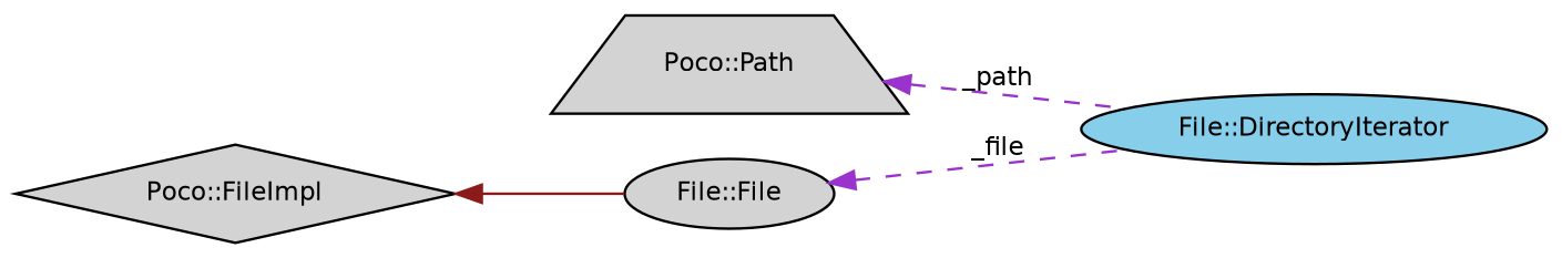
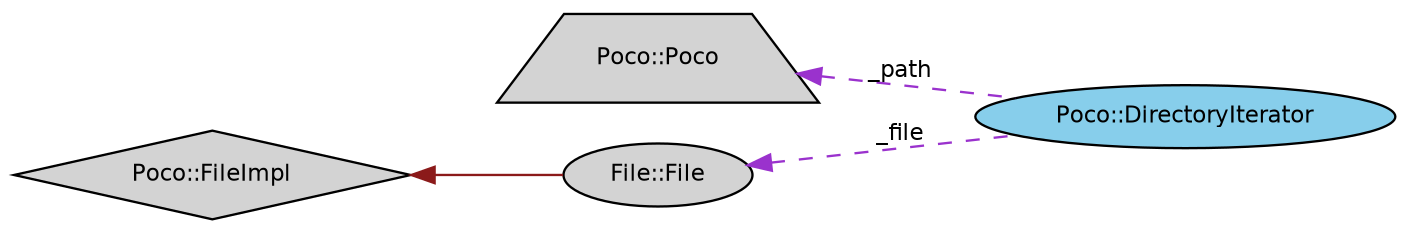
  digraph {
    rankdir=LR
    node [color=black fillcolor=lightgrey fontname=Helvetica fontsize=10 shape=ellipse style=filled]
    edge [color=darkorchid3 dir=back fontname=Helvetica fontsize=10 labelfontname=Helvetica labelfontsize=10 style=dashed]
-   n1 [fillcolor=skyblue height=0.2 label="File::DirectoryIterator" width=0.4]
-   n2 [height=0.2 label="Poco::Path" shape=trapezium width=0.4]
+   n1 [fillcolor=skyblue height=0.2 label="Poco::DirectoryIterator" width=0.4]
+   n2 [height=0.2 label="Poco::Poco" shape=trapezium width=0.4]
    n3 [height=0.2 label="File::File" width=0.4]
    n4 [height=0.2 label="Poco::FileImpl" shape=diamond width=0.4]
    n2 -> n1 [label=" _path"]
    n3 -> n1 [label=" _file"]
    n4 -> n3 [color=firebrick4 style=solid]
  }
